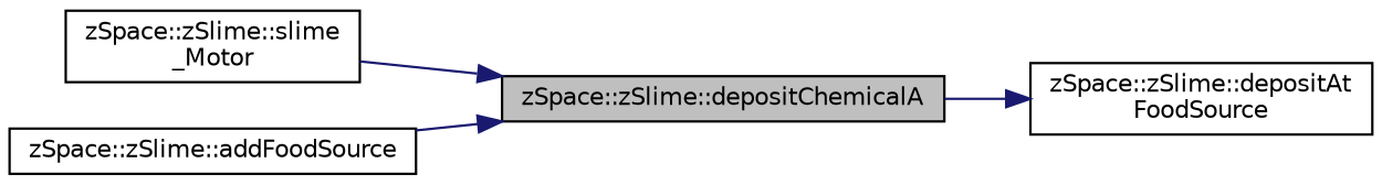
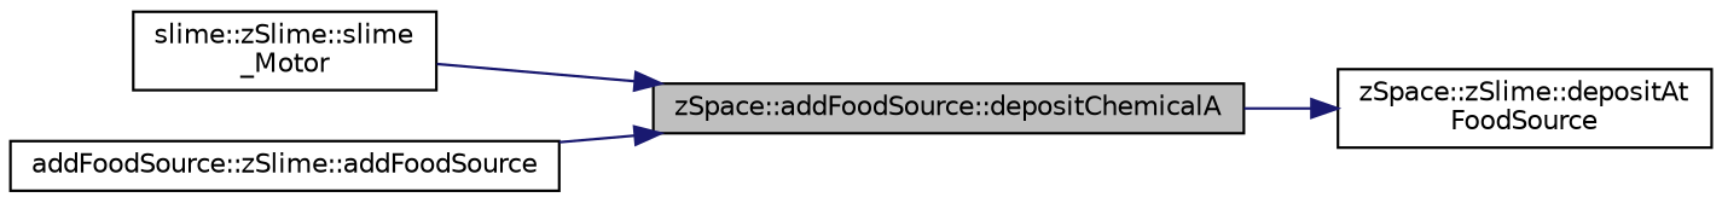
  digraph {
    rankdir=RL
    node [color=black fillcolor=white fontname=Helvetica fontsize=10 shape=record style=filled]
    edge [color=midnightblue dir=back fontname=Helvetica fontsize=10 labelfontname=Helvetica labelfontsize=10 style=solid]
-   n1 [fillcolor=grey75 fontcolor=black height=0.2 label="zSpace::zSlime::depositChemicalA" width=0.4]
-   n2 [height=0.2 label="zSpace::zSlime::slime\l_Motor" width=0.4]
-   n3 [height=0.2 label="zSpace::zSlime::addFoodSource" width=0.4]
+   n1 [fillcolor=grey75 fontcolor=black height=0.2 label="zSpace::addFoodSource::depositChemicalA" width=0.4]
+   n2 [height=0.2 label="slime::zSlime::slime\l_Motor" width=0.4]
+   n3 [height=0.2 label="addFoodSource::zSlime::addFoodSource" width=0.4]
    n4 [height=0.2 label="zSpace::zSlime::depositAt\lFoodSource" width=0.4]
    n1 -> n2
    n1 -> n3
    n4 -> n1
  }
